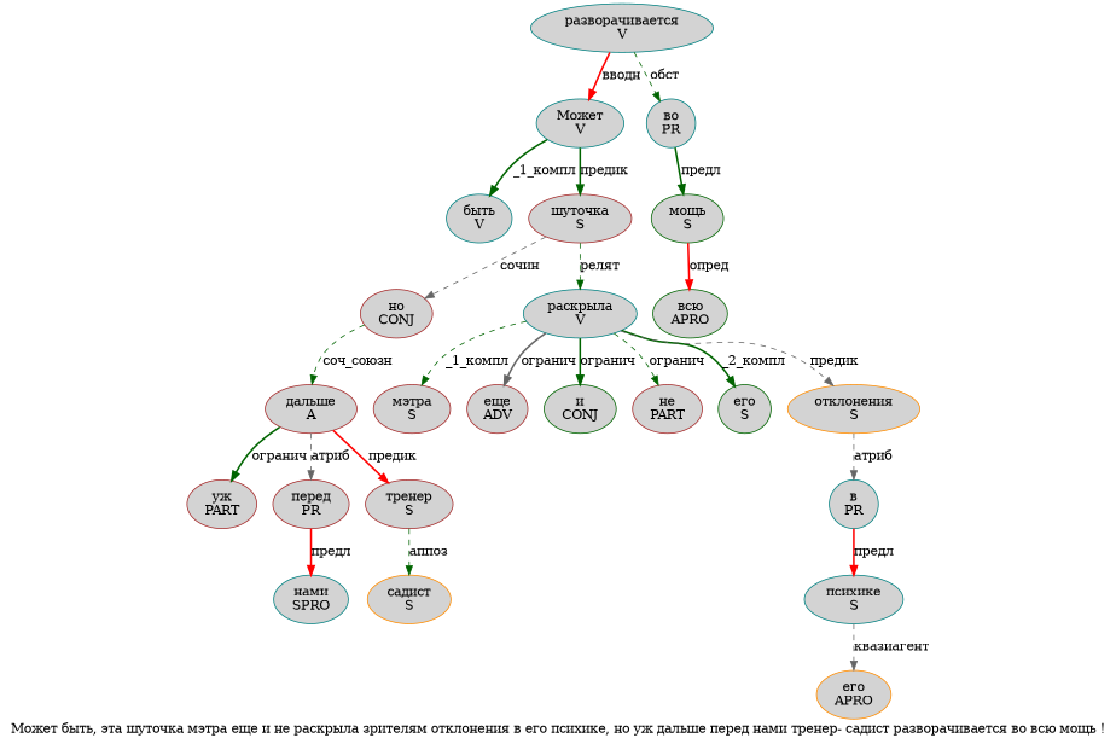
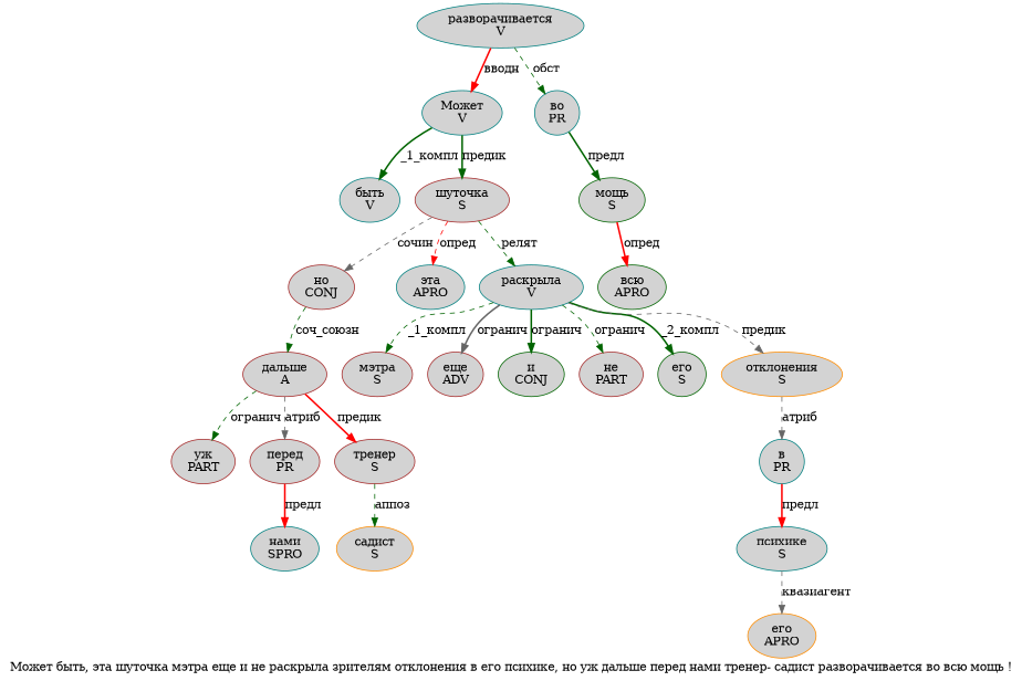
  digraph {
    label="Может быть, эта шуточка мэтра еще и не раскрыла зрителям отклонения в его психике, но уж дальше перед нами тренер- садист разворачивается во всю мощь !"
    node [color=teal fillcolor=lightgray penwidth=1 shape=ellipse style=filled]
    edge [color=darkgreen style=dashed]
    n1 [label="Может\nV"]
    n2 [label="быть\nV"]
    n3 [color=brown label="шуточка\nS"]
    n4 [color=brown label="но\nCONJ"]
+   n5 [label="эта\nAPRO"]
    n6 [label="раскрыла\nV"]
    n7 [color=brown label="дальше\nA"]
    n8 [color=brown label="мэтра\nS"]
    n9 [color=brown label="еще\nADV"]
    n10 [color=darkgreen label="и\nCONJ"]
    n11 [color=brown label="не\nPART"]
    n12 [color=darkgreen label="его\nS"]
    n13 [color=darkorange label="отклонения\nS"]
    n14 [label="в\nPR"]
    n15 [label="психике\nS"]
    n16 [color=darkorange label="его\nAPRO"]
    n17 [color=brown label="уж\nPART"]
    n18 [color=brown label="перед\nPR"]
    n19 [color=brown label="тренер\nS"]
    n20 [label="нами\nSPRO"]
    n21 [color=darkorange label="садист\nS"]
    n22 [label="разворачивается\nV"]
    n23 [label="во\nPR"]
    n24 [color=darkgreen label="мощь\nS"]
    n25 [color=darkgreen label="всю\nAPRO"]
    n1 -> n2 [label="_1_компл" style=bold]
    n1 -> n3 [label="предик" style=bold]
    n3 -> n4 [color=gray40 label="сочин"]
+   n3 -> n5 [color=red label="опред"]
    n3 -> n6 [label="релят"]
    n4 -> n7 [label="соч_союзн"]
    n6 -> n8 [label="_1_компл"]
    n6 -> n9 [color=gray40 label="огранич" style=bold]
    n6 -> n10 [label="огранич" style=bold]
    n6 -> n11 [label="огранич"]
    n6 -> n12 [label="_2_компл" style=bold]
    n6 -> n13 [color=gray40 label="предик"]
-   n7 -> n17 [label="огранич" style=bold]
+   n7 -> n17 [label="огранич"]
    n7 -> n18 [color=gray40 label="атриб"]
    n7 -> n19 [color=red label="предик" style=bold]
    n13 -> n14 [color=gray40 label="атриб"]
    n14 -> n15 [color=red label="предл" style=bold]
    n15 -> n16 [color=gray40 label="квазиагент"]
    n18 -> n20 [color=red label="предл" style=bold]
    n19 -> n21 [label="аппоз"]
    n22 -> n1 [color=red label="вводн" style=bold]
    n22 -> n23 [label="обст"]
    n23 -> n24 [label="предл" style=bold]
    n24 -> n25 [color=red label="опред" style=bold]
  }
